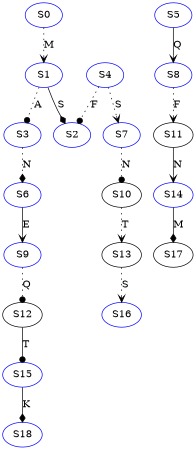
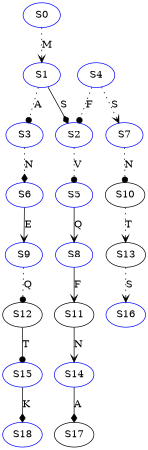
  strict digraph {
    node [color=blue]
    edge [arrowhead=vee style=dotted]
    S0
    S1
    S2
    S3
    S5
    S6
    S4
    S7
    S8
    S9
    S10 [color=black]
    S11 [color=black]
    S12 [color=black]
    S13 [color=black]
    S14
    S15
    S16
    S17 [color=black]
    S18
    S0 -> S1 [label=M]
    S1 -> S2 [arrowhead=diamond label=S style=solid]
    S1 -> S3 [arrowhead=dot label=A]
+   S2 -> S5 [arrowhead=dot label=V]
    S3 -> S6 [arrowhead=diamond label=N]
    S5 -> S8 [label=Q style=solid]
    S6 -> S9 [label=E style=solid]
    S4 -> S2 [arrowhead=dot label=F]
    S4 -> S7 [label=S]
    S7 -> S10 [arrowhead=dot label=N]
-   S8 -> S11 [label=F]
+   S8 -> S11 [label=F style=solid]
    S9 -> S12 [arrowhead=dot label=Q]
    S10 -> S13 [label=T]
    S11 -> S14 [label=N style=solid]
    S12 -> S15 [arrowhead=dot label=T style=solid]
    S13 -> S16 [label=S]
-   S14 -> S17 [arrowhead=diamond label=M style=solid]
+   S14 -> S17 [arrowhead=diamond label=A style=solid]
    S15 -> S18 [arrowhead=diamond label=K style=solid]
  }
